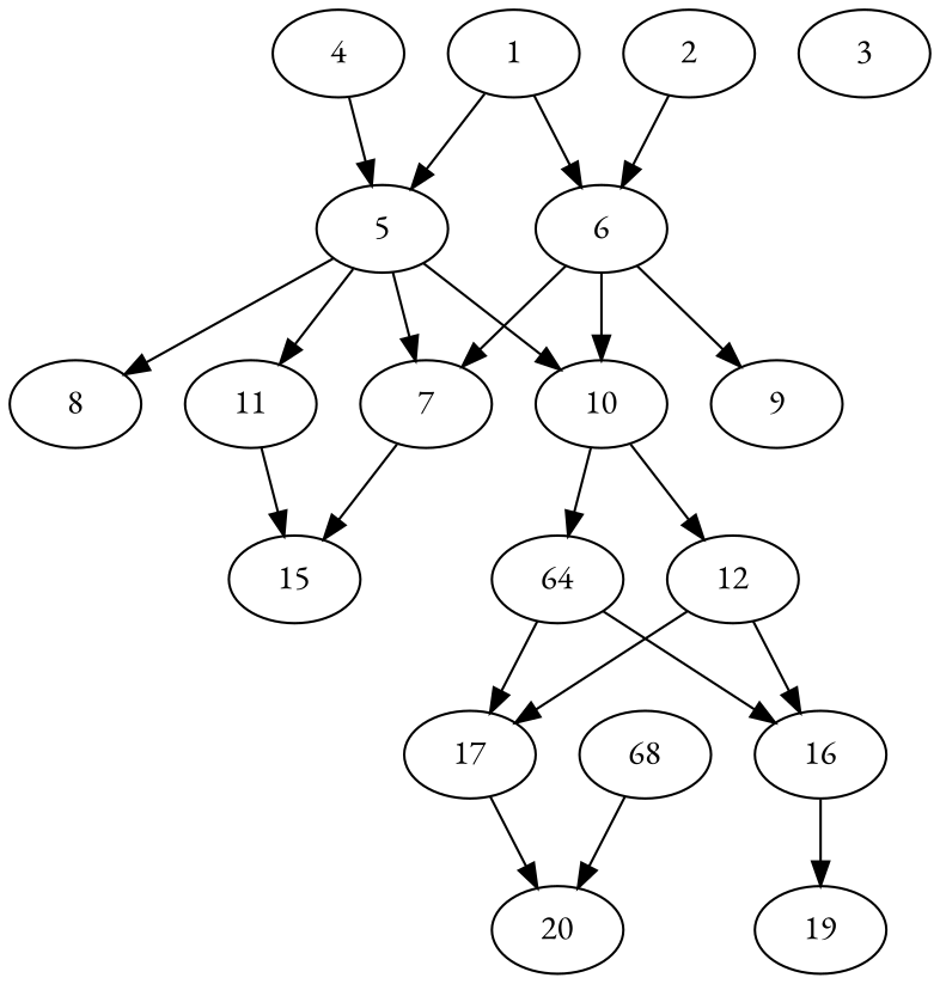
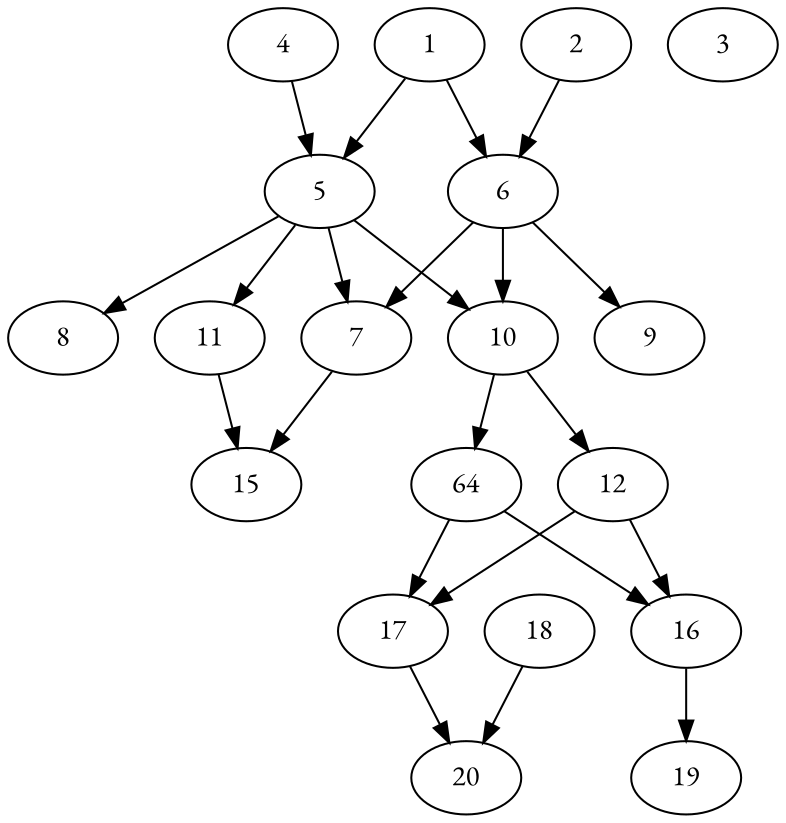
  digraph {
    fontname="EB Garamond"
    node [alpha=0.15 fontname="EB Garamond"]
    edge [fontname="EB Garamond"]
    1 [alpha=0.01 expect_size=46055424]
    5 [alpha=0.12 expect_size=38337536]
    6 [alpha=0.12 expect_size=11296768]
    7 [expect_size=31370240]
    8 [alpha=0.11 expect_size=29776896]
    10 [alpha=0.01 expect_size=30825472]
    11 [alpha=0.14 expect_size=6236160]
    9 [expect_size=37913600]
    15 [alpha=0.14 expect_size=46095360]
    12 [alpha=0.16 expect_size=9661440]
    n11 [alpha=0.09 expect_size=34321408 label=64]
    2 [expect_size=38829056]
    3 [expect_size=20610048]
    4 [alpha=0.05 expect_size=15464448]
    16 [alpha=0.11 expect_size=28259328]
    17 [alpha=0.01 expect_size=8284160]
-   18 [alpha=0.06 expect_size=43198464 label=68]
+   18 [alpha=0.06 expect_size=43198464]
    20 [alpha=0.13 expect_size=11333632]
    19 [alpha=0.03 expect_size=22016000]
    1 -> 5
    1 -> 6
    5 -> 7
    5 -> 8
    5 -> 10
    5 -> 11
    6 -> 7
    6 -> 10
    6 -> 9
    7 -> 15
    10 -> 12
    10 -> n11
    11 -> 15
    12 -> 16
    12 -> 17
    n11 -> 16
    n11 -> 17
    2 -> 6
    4 -> 5
    16 -> 19
    17 -> 20
    18 -> 20
  }
